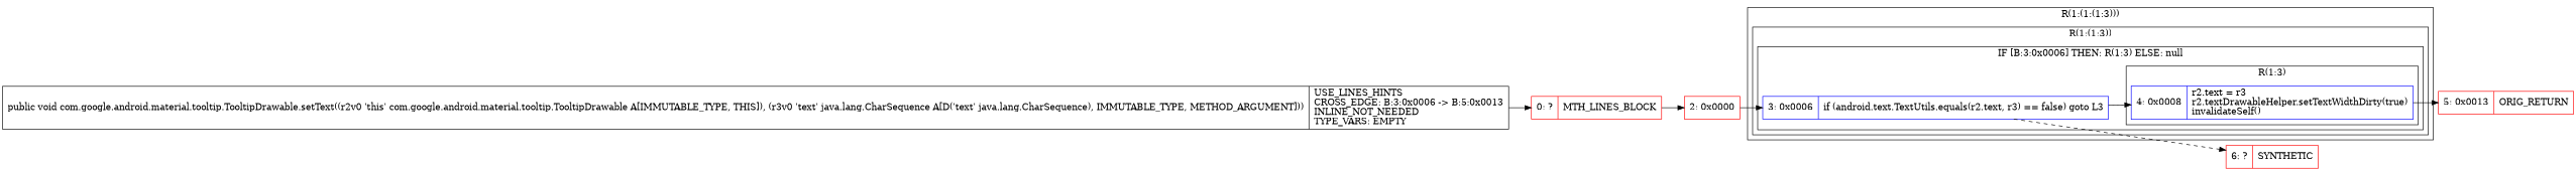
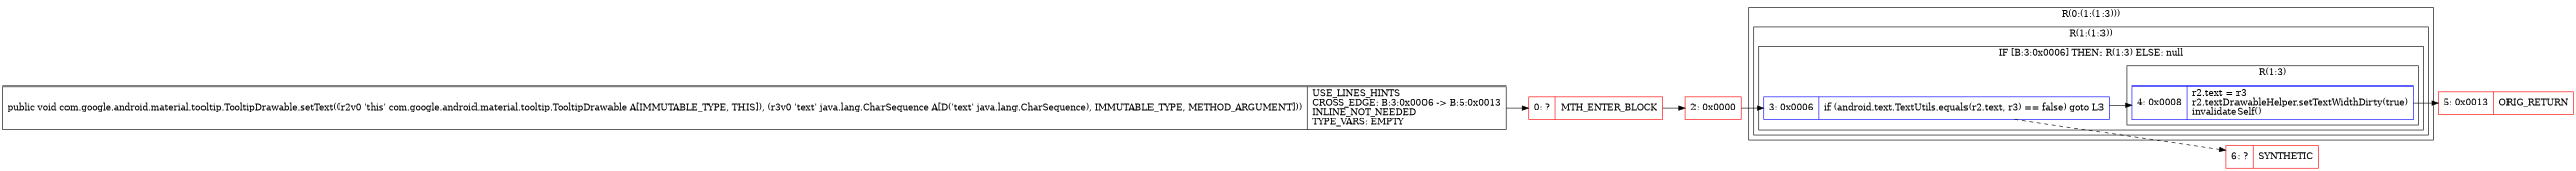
  digraph {
    rankdir=LR
    node [color=red shape=record]
    n1 [color=blue label="{4\:\ 0x0008|r2.text = r3\lr2.textDrawableHelper.setTextWidthDirty(true)\linvalidateSelf()\l}"]
    n2 [color=blue label="{3\:\ 0x0006|if (android.text.TextUtils.equals(r2.text, r3) == false) goto L3\l}"]
    n3 [label="{5\:\ 0x0013|ORIG_RETURN\l}"]
    n4 [label="{6\:\ ?|SYNTHETIC\l}"]
-   n5 [label="{0\:\ ?|MTH_LINES_BLOCK\l}"]
+   n5 [label="{0\:\ ?|MTH_ENTER_BLOCK\l}"]
    n6 [label="{2\:\ 0x0000}"]
    n7 [label="{public void com.google.android.material.tooltip.TooltipDrawable.setText((r2v0 'this' com.google.android.material.tooltip.TooltipDrawable A[IMMUTABLE_TYPE, THIS]), (r3v0 'text' java.lang.CharSequence A[D('text' java.lang.CharSequence), IMMUTABLE_TYPE, METHOD_ARGUMENT]))  | USE_LINES_HINTS\lCROSS_EDGE: B:3:0x0006 \-\> B:5:0x0013\lINLINE_NOT_NEEDED\lTYPE_VARS: EMPTY\l}" color=""]
    subgraph cluster_1 {
-     label="R(1:(1:(1:3)))"
+     label="R(0:(1:(1:3)))"
      subgraph cluster_2 {
        label="R(1:(1:3))"
        subgraph cluster_3 {
          label="IF [B:3:0x0006] THEN: R(1:3) ELSE: null"
          n2
          subgraph cluster_4 {
            label="R(1:3)"
            n1
          }
        }
      }
    }
    n1 -> n3
    n2 -> n1
    n2 -> n4 [style=dashed]
    n5 -> n6
    n6 -> n2
    n7 -> n5
  }
